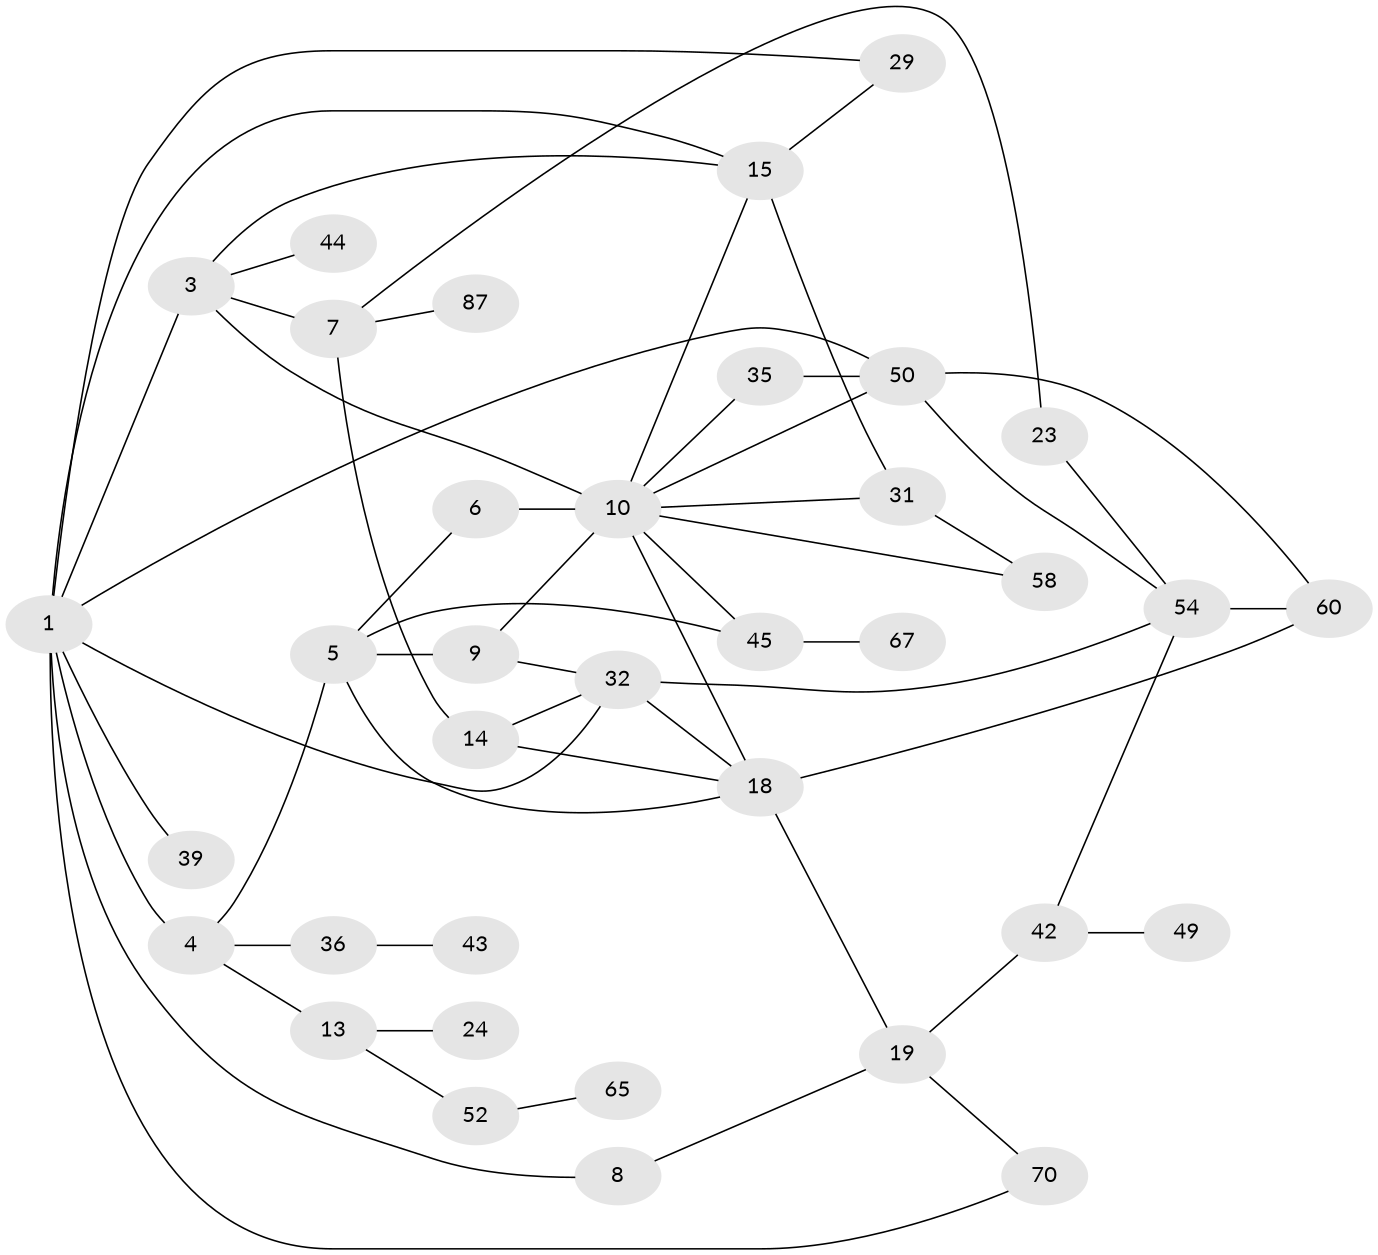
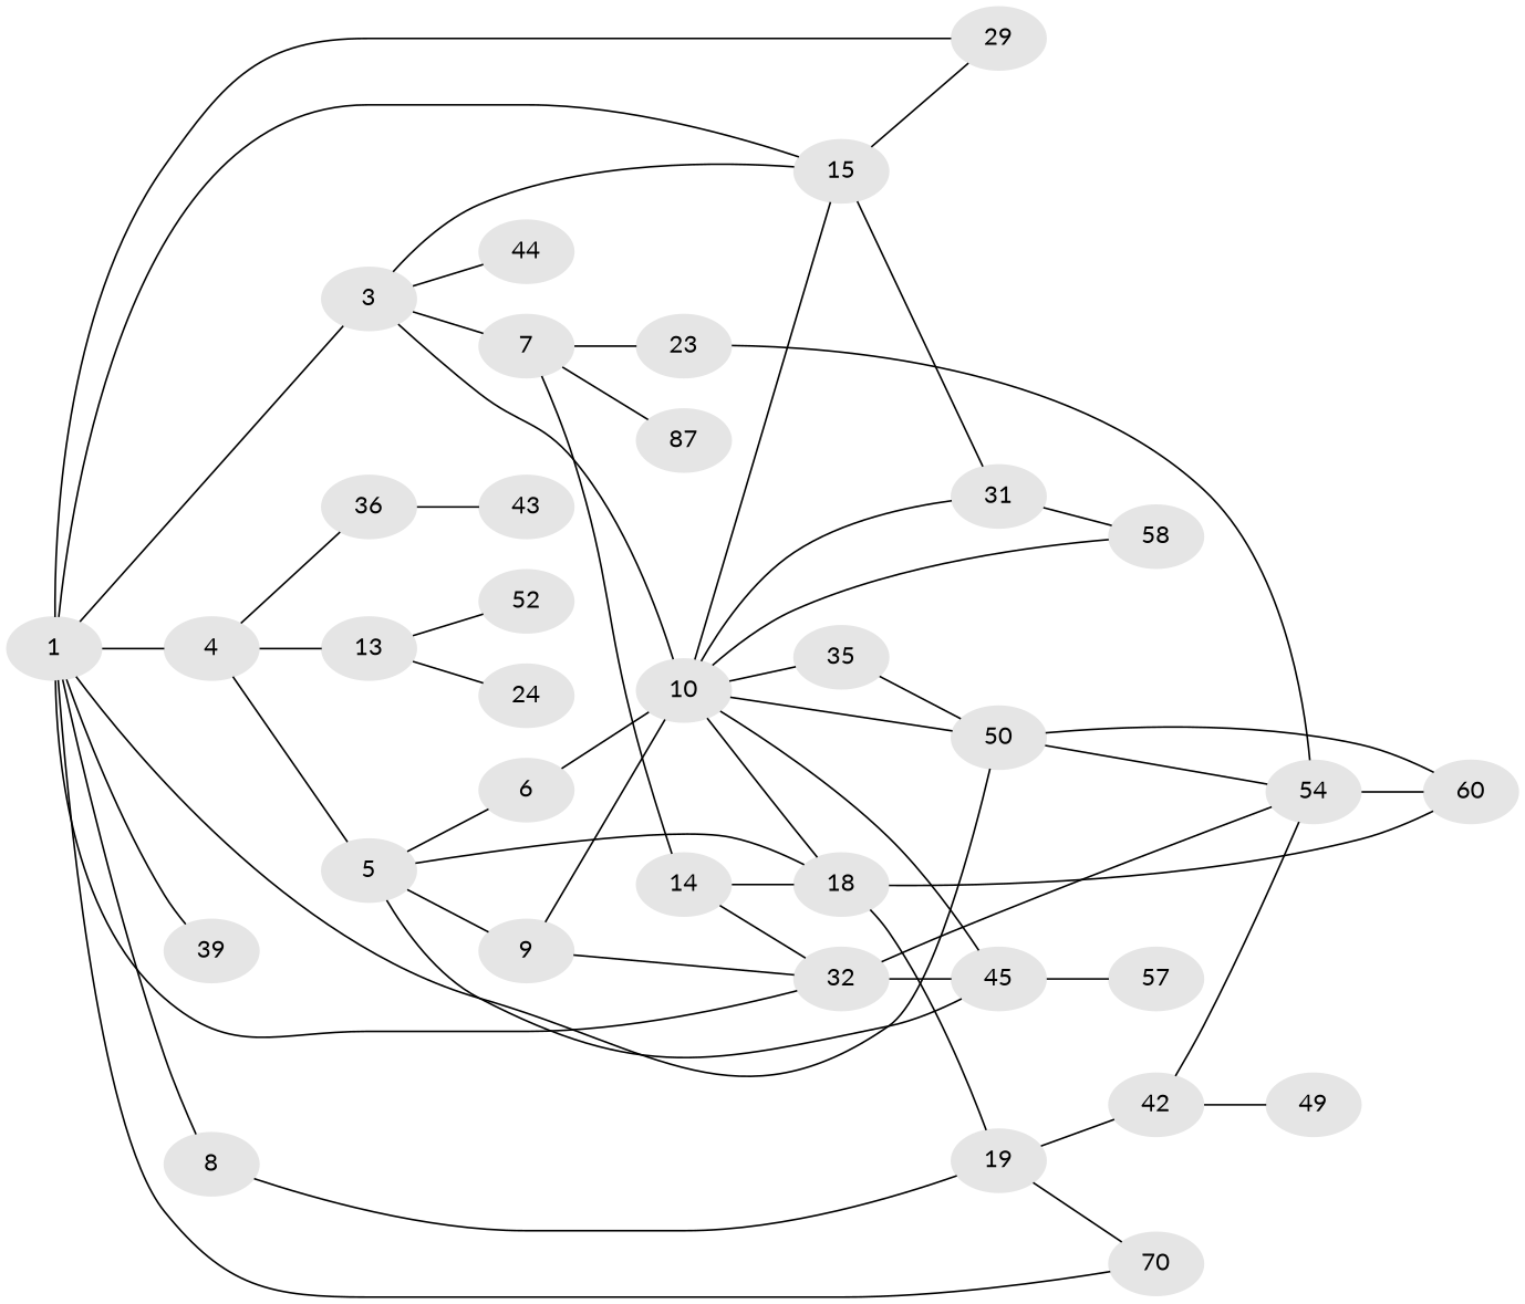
  graph {
    fontname=Lato
    rankdir=LR
    node [color=gray90 fontname=Lato style=filled]
    edge [fontname=Lato]
    1 [super="+48+28+2"]
    3
    4
    8
    29
    32 [super="+41"]
    39
    50
    70
    15 [super="+55"]
    7
    10 [super="+17+53+20+40"]
    44
    5 [super="+38+12"]
    13
    36
    19 [super="+25"]
    45
    54 [super="+69"]
    35
    60
    14
    23
    n24 [label=87]
    18 [super="+21"]
    31 [super="+67"]
    58
    6
    9 [super="+37+11+16"]
    24
    52 [super="+63"]
    43 [super="+61"]
-   57 [label=67]
+   57
    42 [super="+64"]
-   65
    49
    1 -- 3
    1 -- 4 [weight=2]
    1 -- 8
    1 -- 29 [weight=2]
    1 -- 32
    1 -- 39
    1 -- 50
    1 -- 70
    1 -- 15 [weight=2]
    3 -- 15 [weight=2]
    3 -- 7
    3 -- 10
    3 -- 44
    4 -- 5
    4 -- 13
    4 -- 36
    8 -- 19
-   32 -- 18
+   32 -- 45
    32 -- 54
    50 -- 54
    50 -- 60
    15 -- 29
    15 -- 31
    7 -- 14
    7 -- 23
    7 -- n24
    10 -- 50
    10 -- 15
    10 -- 45
    10 -- 35
    10 -- 18
    10 -- 31
    10 -- 58
    5 -- 45
    5 -- 18
    5 -- 6
    5 -- 9
    13 -- 24
    13 -- 52
    36 -- 43
    19 -- 70
    19 -- 42
    45 -- 57
    54 -- 60
    35 -- 50
    14 -- 32
    14 -- 18
    23 -- 54
    18 -- 19
    18 -- 60
    31 -- 58
    6 -- 10
    9 -- 32
    9 -- 10
-   52 -- 65
    42 -- 54
    42 -- 49
  }
